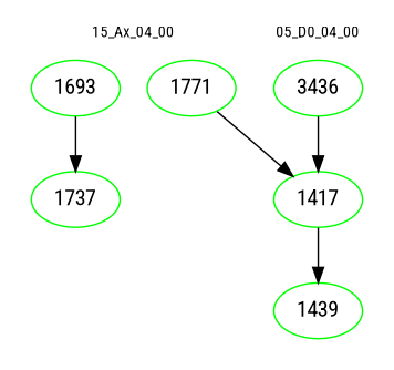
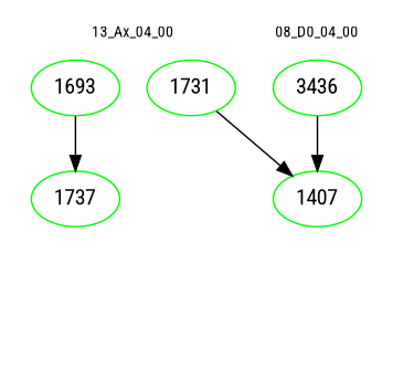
  digraph {
    fontname="Roboto Condensed"
    node [color=green fontname="Roboto Condensed"]
    edge [color=black fontname="Roboto Condensed"]
-   n1 [label=1771]
+   n1 [label=1731]
    n2 [label=1693]
    n3 [label=1737]
    n4 [label=3436]
-   n5 [label=1417]
-   n6 [label=1439]
+   n5 [label=1407]
    subgraph cluster_1 {
      color=white
      fontsize=10
-     label="15_Ax_04_00"
+     label="13_Ax_04_00"
      n1
      n2
      n3
    }
    subgraph cluster_2 {
      color=white
      fontsize=10
-     label="05_D0_04_00"
+     label="08_D0_04_00"
      n4
      n5
-     n6
    }
    n1 -> n5
    n2 -> n3
    n4 -> n5
-   n5 -> n6
  }
